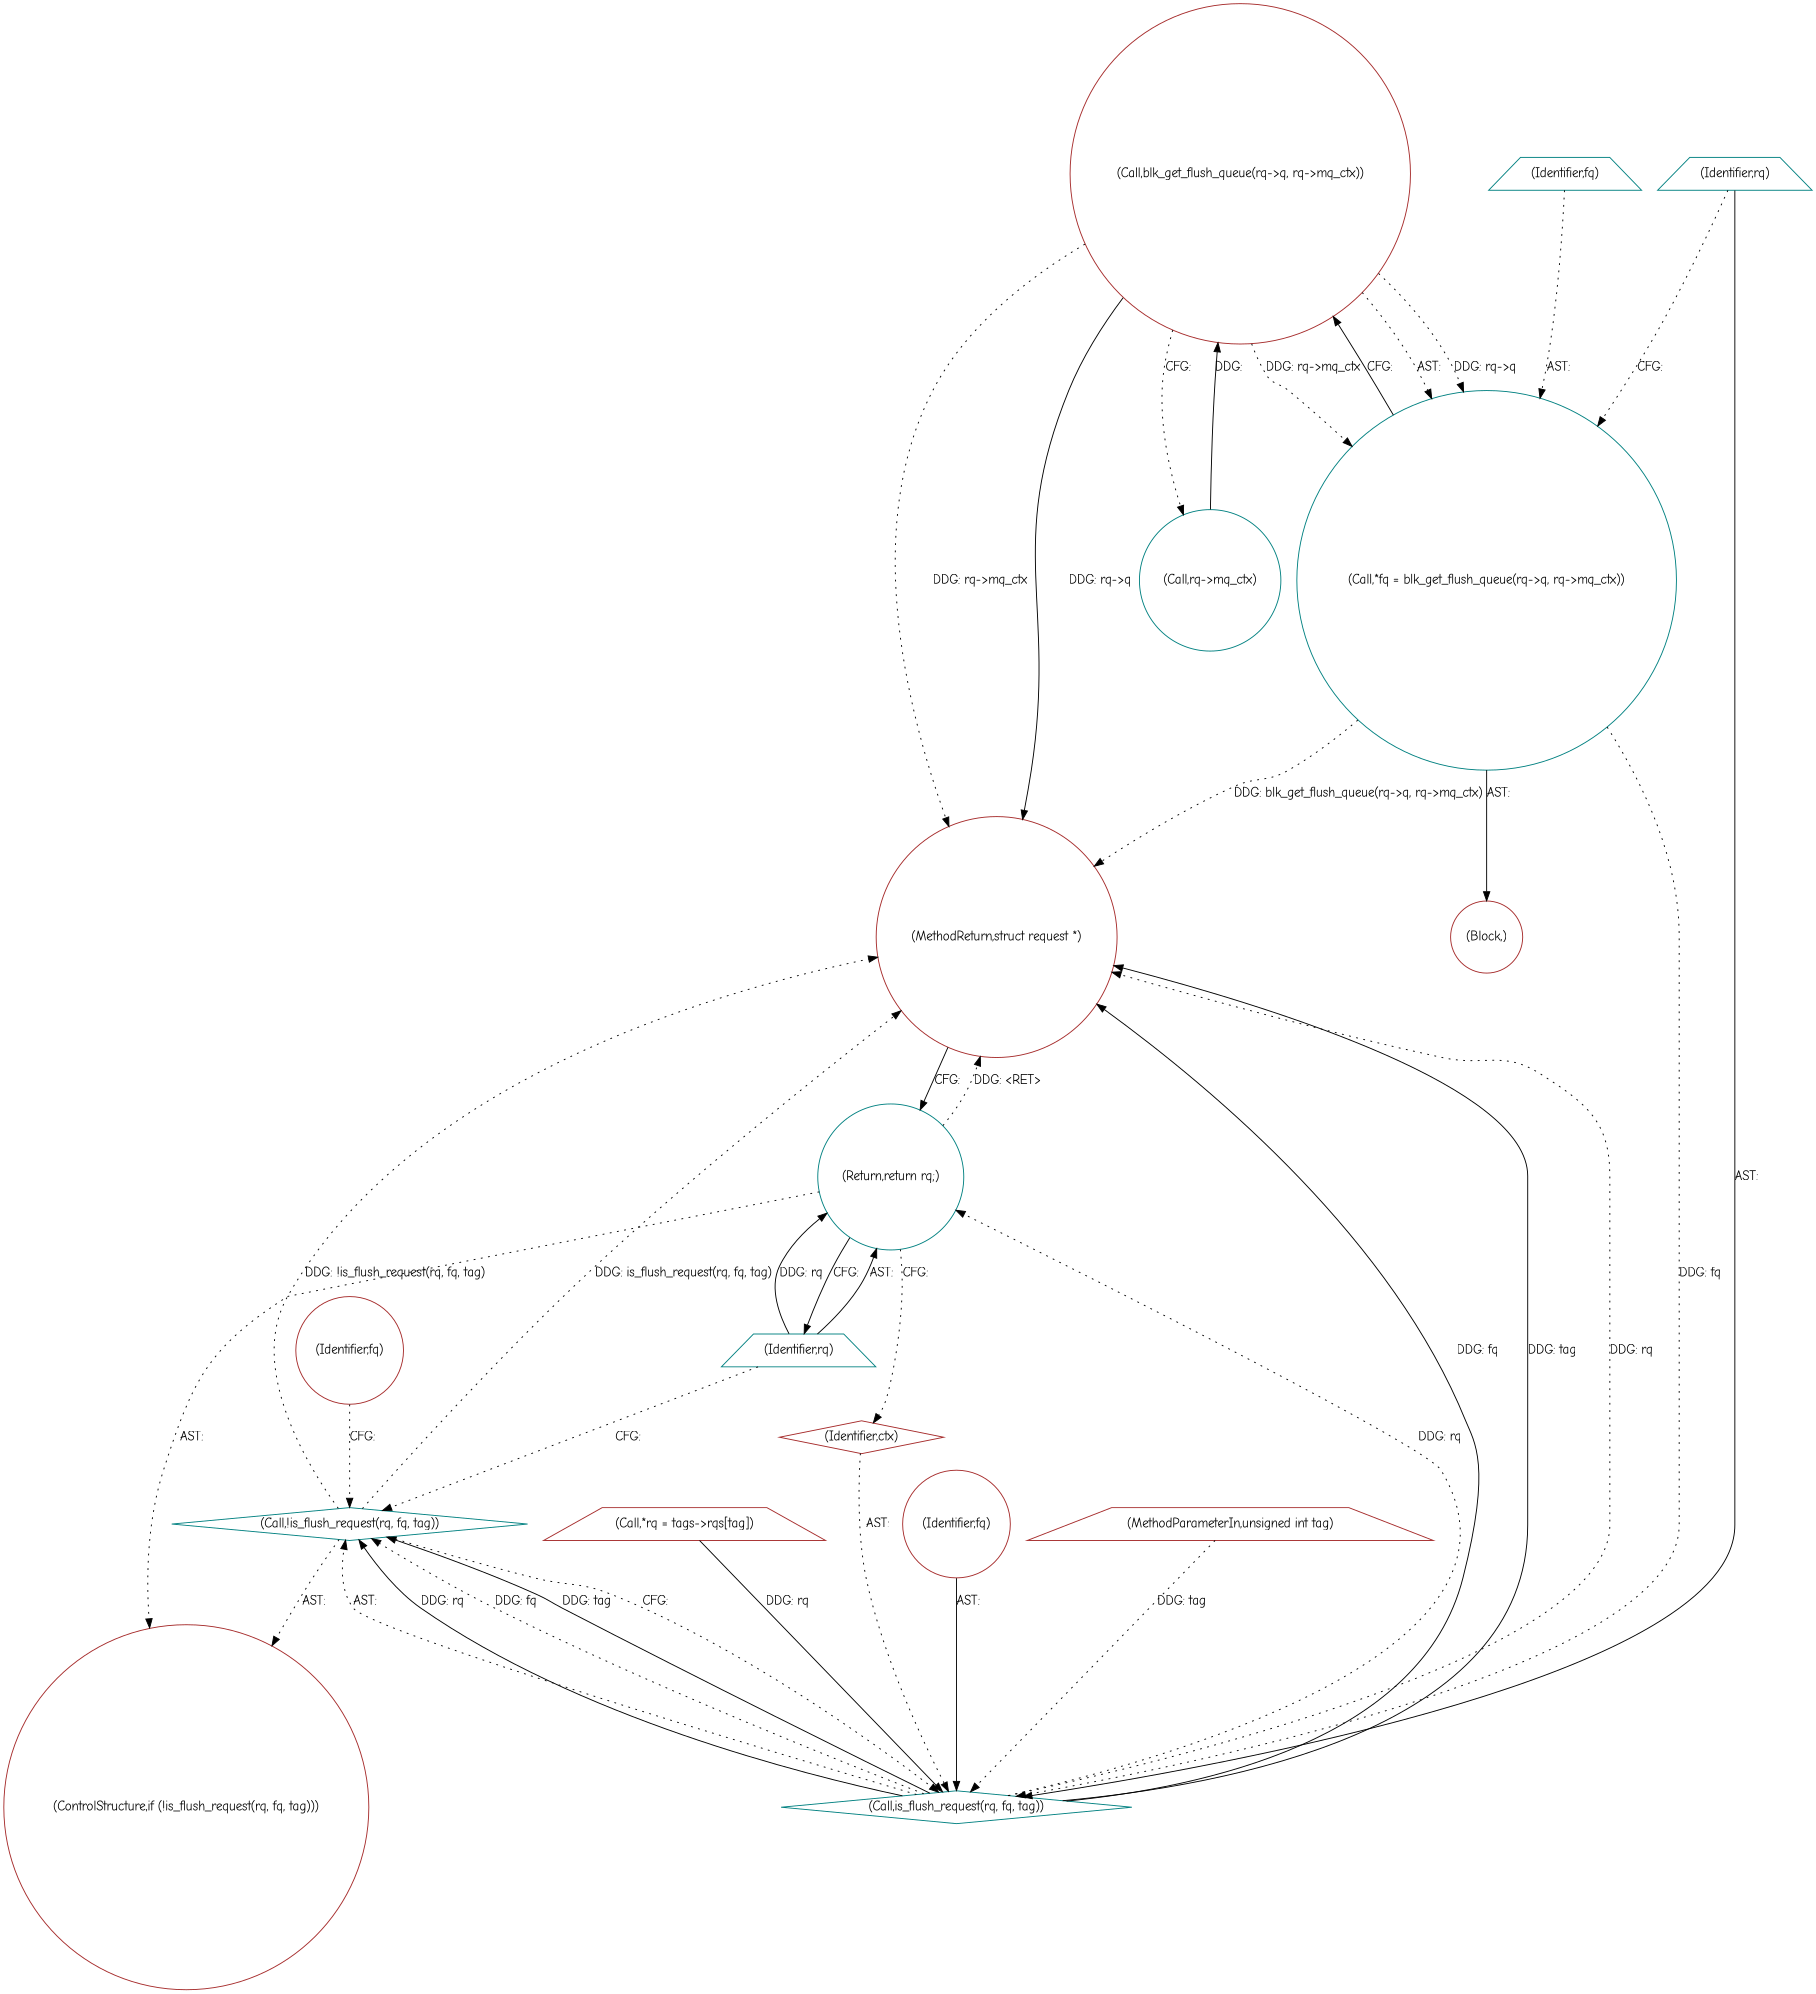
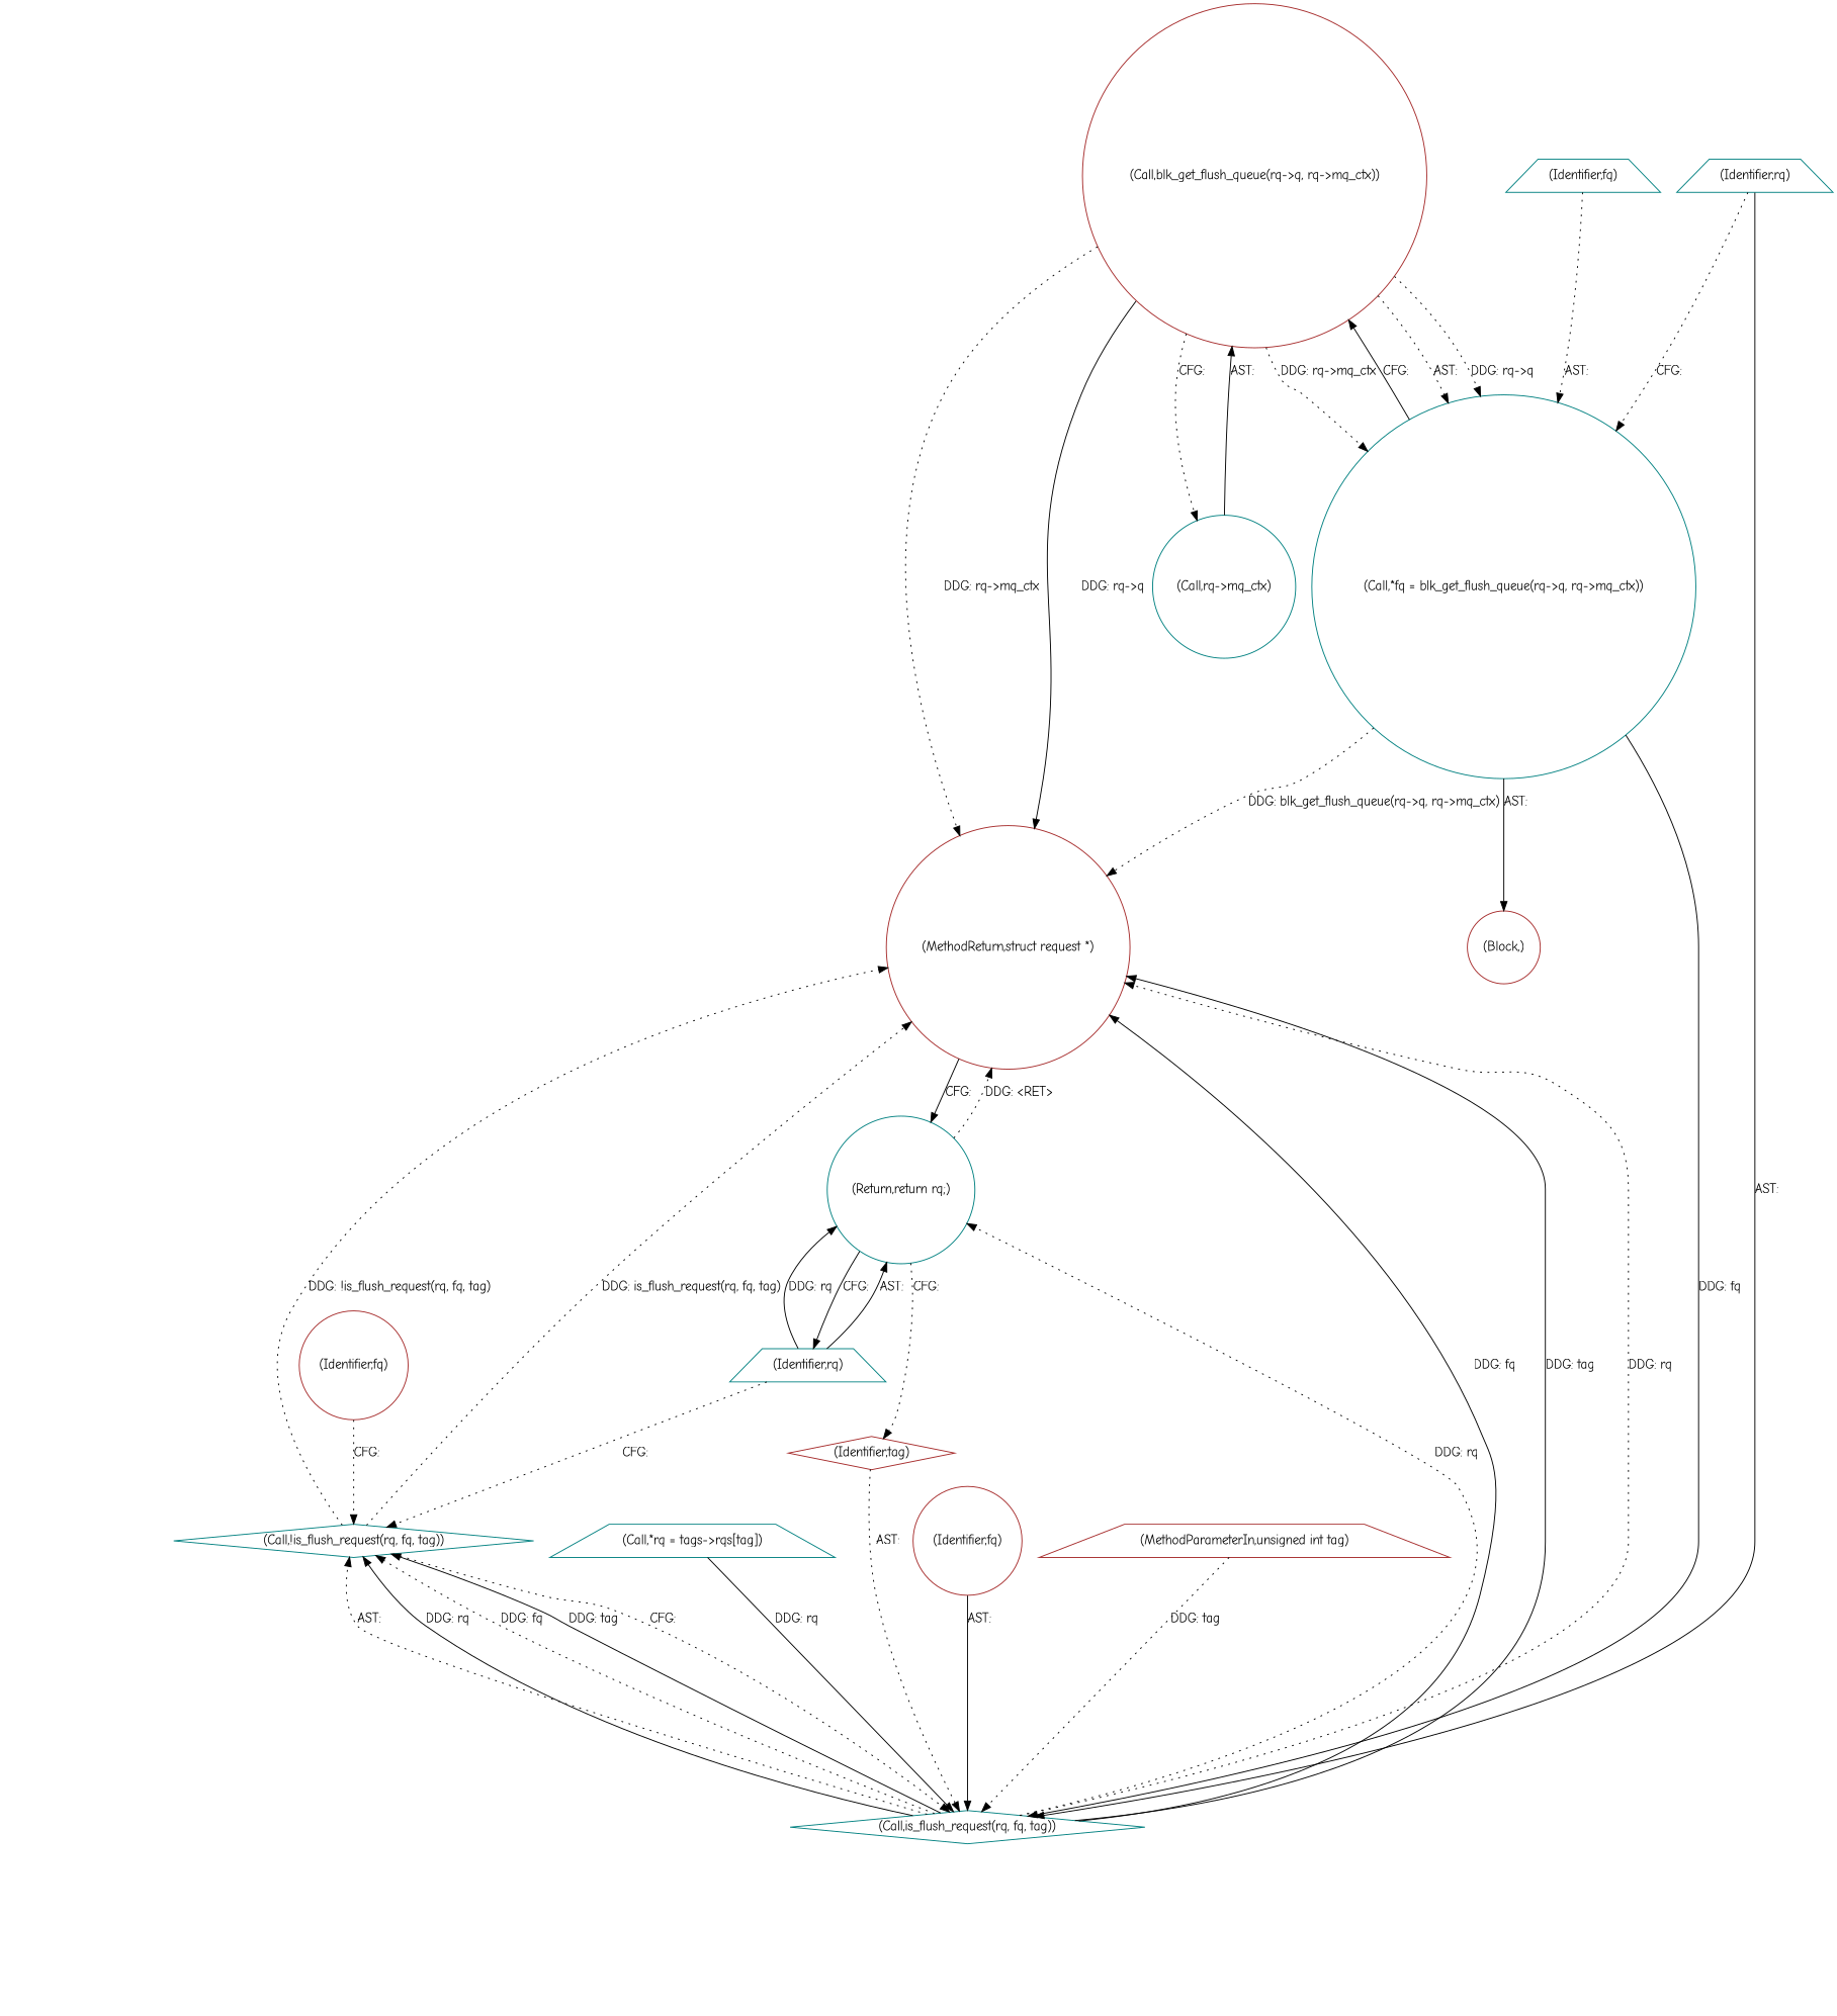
  digraph {
    fontname="Comic Neue"
    node [color=teal fontname="Comic Neue" shape=circle]
    edge [fontname="Comic Neue" style=dotted]
    n1 [color=brown label="(Call,blk_get_flush_queue(rq->q, rq->mq_ctx))"]
    n2 [label="(Call,*fq = blk_get_flush_queue(rq->q, rq->mq_ctx))"]
    n3 [color=brown label="(MethodReturn,struct request *)"]
    n4 [label="(Call,rq->mq_ctx)"]
    n5 [label="(Call,is_flush_request(rq, fq, tag))" shape=diamond]
    n6 [color=brown label="(Block,)"]
    n7 [label="(Return,return rq;)"]
    n8 [label="(Call,!is_flush_request(rq, fq, tag))" shape=diamond]
-   n9 [color=brown label="(ControlStructure,if (!is_flush_request(rq, fq, tag)))"]
-   n10 [color=brown label="(Identifier,ctx)" shape=diamond]
+   n10 [color=brown label="(Identifier,tag)" shape=diamond]
    n11 [label="(Identifier,rq)" shape=trapezium]
    n12 [label="(Identifier,fq)" shape=trapezium]
-   n13 [color=brown label="(Call,*rq = tags->rqs[tag])" shape=trapezium]
+   n13 [label="(Call,*rq = tags->rqs[tag])" shape=trapezium]
    n14 [label="(Identifier,rq)" shape=trapezium]
    n15 [color=brown label="(Identifier,fq)"]
    n16 [color=brown label="(Identifier,fq)"]
    n17 [color=brown label="(MethodParameterIn,unsigned int tag)" shape=trapezium]
    n1 -> n2 [label="AST: "]
    n1 -> n2 [label="DDG: rq->q"]
    n1 -> n2 [label="DDG: rq->mq_ctx"]
    n1 -> n3 [label="DDG: rq->q" style=solid]
    n1 -> n3 [label="DDG: rq->mq_ctx"]
    n1 -> n4 [label="CFG: "]
    n2 -> n1 [label="CFG: " style=solid]
    n2 -> n3 [label="DDG: blk_get_flush_queue(rq->q, rq->mq_ctx)"]
-   n2 -> n5 [label="DDG: fq"]
+   n2 -> n5 [label="DDG: fq" style=solid]
    n2 -> n6 [label="AST: " style=solid]
    n3 -> n7 [label="CFG: " style=solid]
-   n4 -> n1 [label="DDG: " style=solid]
+   n4 -> n1 [label="AST: " style=solid]
    n5 -> n3 [label="DDG: rq"]
    n5 -> n3 [label="DDG: fq" style=solid]
    n5 -> n3 [label="DDG: tag" style=solid]
    n5 -> n7 [label="DDG: rq"]
    n5 -> n8 [label="AST: "]
    n5 -> n8 [label="DDG: rq" style=solid]
    n5 -> n8 [label="DDG: fq"]
    n5 -> n8 [label="DDG: tag" style=solid]
    n7 -> n3 [label="DDG: <RET>"]
-   n7 -> n9 [label="AST: "]
    n7 -> n10 [label="CFG: "]
    n7 -> n11 [label="CFG: " style=solid]
    n8 -> n3 [label="DDG: is_flush_request(rq, fq, tag)"]
    n8 -> n3 [label="DDG: !is_flush_request(rq, fq, tag)"]
    n8 -> n5 [label="CFG: "]
-   n8 -> n9 [label="AST: "]
    n10 -> n5 [label="AST: "]
    n11 -> n7 [label="AST: " style=solid]
    n11 -> n7 [label="DDG: rq" style=solid]
    n11 -> n8 [label="CFG: "]
    n12 -> n2 [label="AST: "]
    n13 -> n5 [label="DDG: rq" style=solid]
    n14 -> n2 [label="CFG: "]
    n14 -> n5 [label="AST: " style=solid]
    n15 -> n5 [label="AST: " style=solid]
    n16 -> n8 [label="CFG: "]
    n17 -> n5 [label="DDG: tag"]
  }
